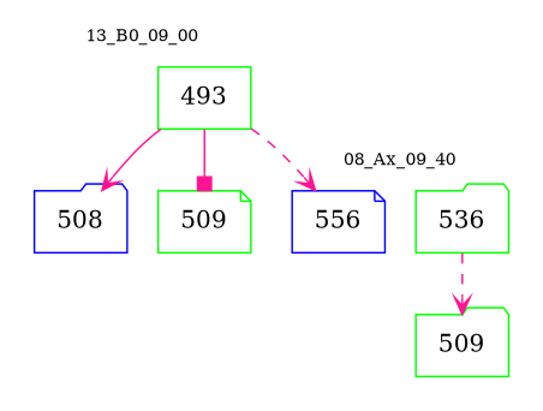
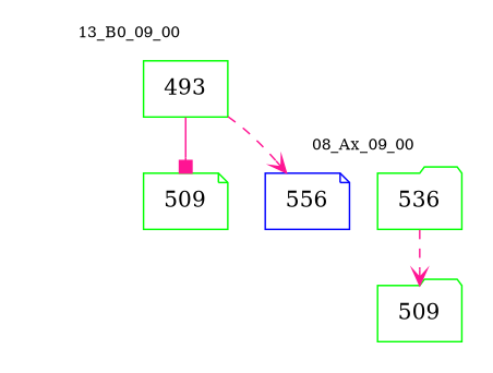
  digraph {
    node [color=green shape=folder]
    edge [arrowhead=vee color=deeppink style=dashed]
    n1 [label=536]
    n2 [label=509]
    n3 [color=blue label=556 shape=note]
    n4 [label=493 shape=box]
-   n5 [color=blue label=508]
    n6 [label=509 shape=note]
    subgraph cluster_1 {
      color=white
      fontsize=10
-     label="08_Ax_09_40"
+     label="08_Ax_09_00"
      n1
      n2
      n3
    }
    subgraph cluster_2 {
      color=white
      fontsize=10
      label="13_B0_09_00"
      n4
-     n5
      n6
    }
    n1 -> n2
    n4 -> n3
-   n4 -> n5 [style=solid]
    n4 -> n6 [arrowhead=box style=solid]
  }
